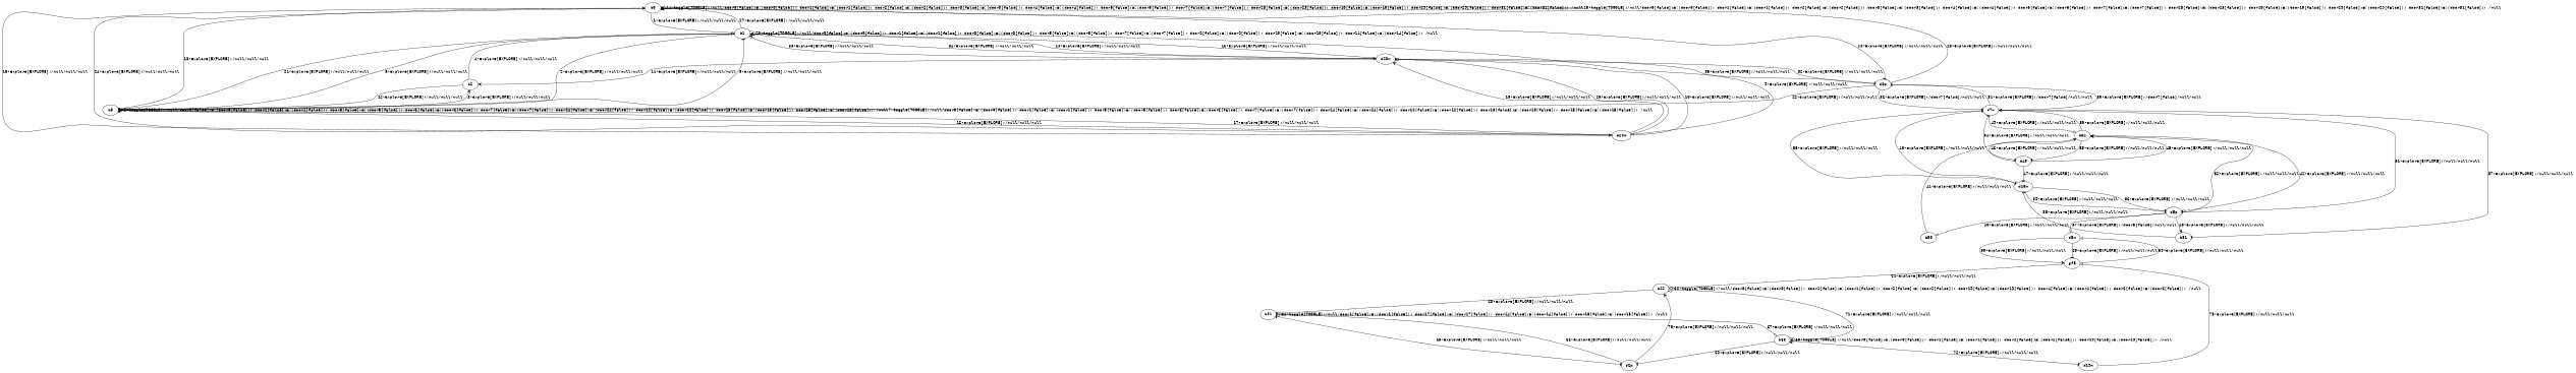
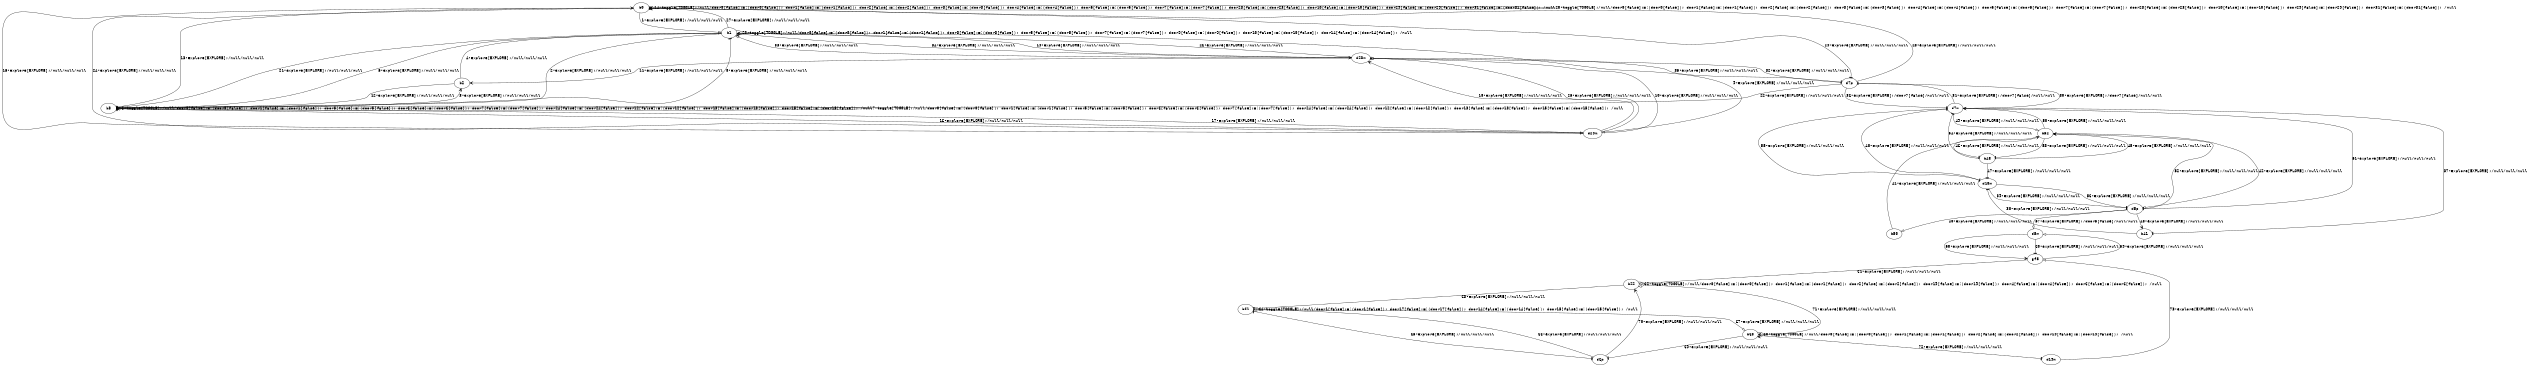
  digraph {
    fontname="DejaVu Sans Mono"
    node [fontname="DejaVu Sans Mono"]
    edge [arrowhead=tee fontname="DejaVu Sans Mono"]
    b0
    b1
    d29m
-   d7p [label=d0p]
+   d7p
    b3
    d23m
    d7m
    b2
-   b51
+   b51 [label=b41]
    d10m
    d5p
    b52
    b50
    d5m
    b48
    gf8
    n17 [label=b22]
    b61
    b63
    n20 [label=d6p]
    d19m
    b0 -> b0 [arrowhead=vee label="14-toggle[TOGGLE];/null/door0[false]:=!(door0[false]); door1[false]:=!(door1[false]); door2[false]:=!(door2[false]); door3[false]:=!(door3[false]); door4[false]:=!(door4[false]); door5[false]:=!(door5[false]); door7[false]:=!(door7[false]); door23[false]:=!(door23[false]); door10[false]:=!(door10[false]); door29[false]:=!(door29[false]); door31[false]:=!(door31[false]); /null"]
    b0 -> b0 [label="28-toggle[TOGGLE];/null/door0[false]:=!(door0[false]); door1[false]:=!(door1[false]); door2[false]:=!(door2[false]); door3[false]:=!(door3[false]); door4[false]:=!(door4[false]); door5[false]:=!(door5[false]); door7[false]:=!(door7[false]); door23[false]:=!(door23[false]); door10[false]:=!(door10[false]); door29[false]:=!(door29[false]); door31[false]:=!(door31[false]); /null"]
    b0 -> b1 [arrowhead=onormal label="1-explore[EXPLORE];/null/null/null"]
    b0 -> d29m [arrowhead=onormal label="15-explore[EXPLORE];/null/null/null"]
    b0 -> d29m [arrowhead=onormal label="24-explore[EXPLORE];/null/null/null"]
    b0 -> d7p [label="29-explore[EXPLORE];/null/null/null"]
    b1 -> b0 [arrowhead=vee label="27-explore[EXPLORE];/null/null/null"]
    b1 -> b1 [arrowhead=vee label="20-toggle[TOGGLE];/null/door0[false]:=!(door0[false]); door1[false]:=!(door1[false]); door3[false]:=!(door3[false]); door5[false]:=!(door5[false]); door7[false]:=!(door7[false]); door9[false]:=!(door9[false]); door10[false]:=!(door10[false]); door14[false]:=!(door14[false]); /null"]
    b1 -> d29m [arrowhead=onormal label="9-explore[EXPLORE];/null/null/null"]
    b1 -> b3 [label="2-explore[EXPLORE];/null/null/null"]
    b1 -> b3 [label="5-explore[EXPLORE];/null/null/null"]
    b1 -> b3 [label="21-explore[EXPLORE];/null/null/null"]
    b1 -> d23m [arrowhead=vee label="34-explore[EXPLORE];/null/null/null"]
    d29m -> b3 [arrowhead=vee label="16-explore[EXPLORE];/null/null/null"]
    d29m -> d23m [arrowhead=onormal label="10-explore[EXPLORE];/null/null/null"]
    d29m -> d23m [arrowhead=vee label="18-explore[EXPLORE];/null/null/null"]
    d29m -> d23m [arrowhead=onormal label="25-explore[EXPLORE];/null/null/null"]
    d7p -> b0 [arrowhead=vee label="23-explore[EXPLORE];/null/null/null"]
    d7p -> b3 [arrowhead=onormal label="22-explore[EXPLORE];/null/null/null"]
    d7p -> d23m [label="32-explore[EXPLORE];/null/null/null"]
    d7p -> d7m [arrowhead=onormal label="30-explore[EXPLORE];/door7[false]/null/null"]
    d7p -> d7m [label="36-explore[EXPLORE];/door7[false]/null/null"]
    b3 -> b0 [arrowhead=vee label="13-explore[EXPLORE];/null/null/null"]
    b3 -> b1 [label="8-explore[EXPLORE];/null/null/null"]
    b3 -> d29m [arrowhead=onormal label="17-explore[EXPLORE];/null/null/null"]
    b3 -> b3 [label="6-toggle[TOGGLE];/null/door0[false]:=!(door0[false]); door1[false]:=!(door1[false]); door5[false]:=!(door5[false]); door6[false]:=!(door6[false]); door7[false]:=!(door7[false]); door24[false]:=!(door24[false]); door12[false]:=!(door12[false]); door13[false]:=!(door13[false]); door15[false]:=!(door15[false]); /null"]
    b3 -> b3 [label="7-toggle[TOGGLE];/null/door0[false]:=!(door0[false]); door1[false]:=!(door1[false]); door5[false]:=!(door5[false]); door6[false]:=!(door6[false]); door7[false]:=!(door7[false]); door24[false]:=!(door24[false]); door12[false]:=!(door12[false]); door13[false]:=!(door13[false]); door15[false]:=!(door15[false]); /null"]
    b3 -> b2 [arrowhead=vee label="3-explore[EXPLORE];/null/null/null"]
    d23m -> b1 [arrowhead=onormal label="19-explore[EXPLORE];/null/null/null"]
    d23m -> b1 [arrowhead=vee label="26-explore[EXPLORE];/null/null/null"]
    d23m -> b1 [arrowhead=onormal label="33-explore[EXPLORE];/null/null/null"]
    d23m -> d7p [label="35-explore[EXPLORE];/null/null/null"]
    d23m -> b2 [arrowhead=vee label="11-explore[EXPLORE];/null/null/null"]
    d7m -> d7p [label="31-explore[EXPLORE];/door7[false]/null/null"]
    d7m -> b51 [label="37-explore[EXPLORE];/null/null/null"]
    d7m -> d10m [label="55-explore[EXPLORE];/null/null/null"]
    d7m -> d5p [label="51-explore[EXPLORE];/null/null/null"]
    d7m -> b52 [arrowhead=onormal label="49-explore[EXPLORE];/null/null/null"]
    b2 -> b1 [arrowhead=onormal label="4-explore[EXPLORE];/null/null/null"]
    b2 -> b3 [label="12-explore[EXPLORE];/null/null/null"]
    b51 -> d10m [label="38-explore[EXPLORE];/null/null/null"]
    d10m -> d7m [label="48-explore[EXPLORE];/null/null/null"]
    d10m -> d5p [label="39-explore[EXPLORE];/null/null/null"]
    d10m -> d5p [label="56-explore[EXPLORE];/null/null/null"]
    d5p -> b51 [arrowhead=vee label="43-explore[EXPLORE];/null/null/null"]
    d5p -> b52 [arrowhead=vee label="52-explore[EXPLORE];/null/null/null"]
    d5p -> b50 [arrowhead=onormal label="40-explore[EXPLORE];/null/null/null"]
    d5p -> d5m [arrowhead=onormal label="57-explore[EXPLORE];/door5[false]/null/null"]
    b52 -> d7m [arrowhead=vee label="50-explore[EXPLORE];/null/null/null"]
    b52 -> d5p [arrowhead=onormal label="42-explore[EXPLORE];/null/null/null"]
    b52 -> b48 [label="46-explore[EXPLORE];/null/null/null"]
    b52 -> b48 [label="53-explore[EXPLORE];/null/null/null"]
    b50 -> b52 [arrowhead=vee label="41-explore[EXPLORE];/null/null/null"]
    d5m -> gf8 [arrowhead=vee label="58-explore[EXPLORE];/null/null/null"]
    d5m -> gf8 [label="60-explore[EXPLORE];/null/null/null"]
    b48 -> d7m [label="54-explore[EXPLORE];/null/null/null"]
    b48 -> d10m [label="47-explore[EXPLORE];/null/null/null"]
    b48 -> b52 [arrowhead=vee label="45-explore[EXPLORE];/null/null/null"]
    gf8 -> d5m [arrowhead=onormal label="59-explore[EXPLORE];/null/null/null"]
    gf8 -> n17 [arrowhead=onormal label="61-explore[EXPLORE];/null/null/null"]
    n17 -> n17 [arrowhead=onormal label="62-toggle[TOGGLE];/null/door0[false]:=!(door0[false]); door1[false]:=!(door1[false]); door2[false]:=!(door2[false]); door19[false]:=!(door19[false]); door4[false]:=!(door4[false]); door6[false]:=!(door6[false]); /null"]
    n17 -> b61 [label="63-explore[EXPLORE];/null/null/null"]
    n17 -> b63 [arrowhead=vee label="71-explore[EXPLORE];/null/null/null"]
    b61 -> b61 [label="64-toggle[TOGGLE];/null/door1[false]:=!(door1[false]); door17[false]:=!(door17[false]); door14[false]:=!(door14[false]); door15[false]:=!(door15[false]); /null"]
    b61 -> b63 [arrowhead=onormal label="67-explore[EXPLORE];/null/null/null"]
    b61 -> n20 [label="65-explore[EXPLORE];/null/null/null"]
    b63 -> b63 [arrowhead=vee label="68-toggle[TOGGLE];/null/door0[false]:=!(door0[false]); door1[false]:=!(door1[false]); door2[false]:=!(door2[false]); door19[false]:=!(door19[false]); /null"]
    b63 -> n20 [label="69-explore[EXPLORE];/null/null/null"]
    b63 -> d19m [label="72-explore[EXPLORE];/null/null/null"]
    n20 -> n17 [arrowhead=vee label="70-explore[EXPLORE];/null/null/null"]
    n20 -> b61 [arrowhead=onormal label="66-explore[EXPLORE];/null/null/null"]
    d19m -> gf8 [arrowhead=onormal label="73-explore[EXPLORE];/null/null/null"]
  }
